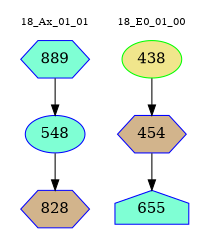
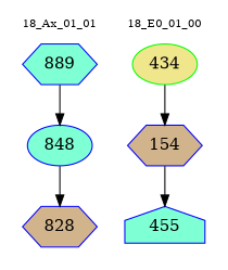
  digraph {
    node [color=blue fillcolor=aquamarine shape=hexagon style=filled]
    edge [color=black]
    n1 [label=889]
-   n2 [label=548 shape=ellipse]
+   n2 [label=848 shape=ellipse]
    n3 [fillcolor=tan label=828]
-   n4 [color=green fillcolor=khaki label=438 shape=ellipse]
-   n5 [fillcolor=tan label=454]
-   n6 [label=655 shape=house]
+   n4 [color=green fillcolor=khaki label=434 shape=ellipse]
+   n5 [fillcolor=tan label=154]
+   n6 [label=455 shape=house]
    subgraph cluster_1 {
      color=white
      fontsize=10
      label="18_Ax_01_01"
      n1
      n2
      n3
    }
    subgraph cluster_2 {
      color=white
      fontsize=10
      label="18_E0_01_00"
      n4
      n5
      n6
    }
    n1 -> n2
    n2 -> n3
    n4 -> n5
    n5 -> n6
  }
